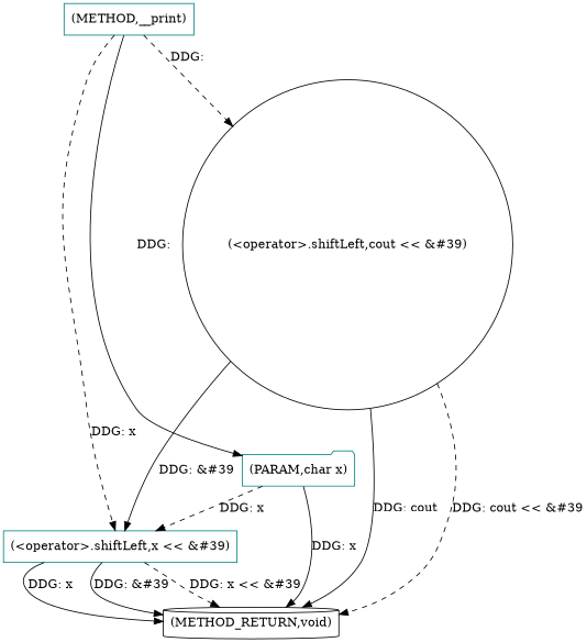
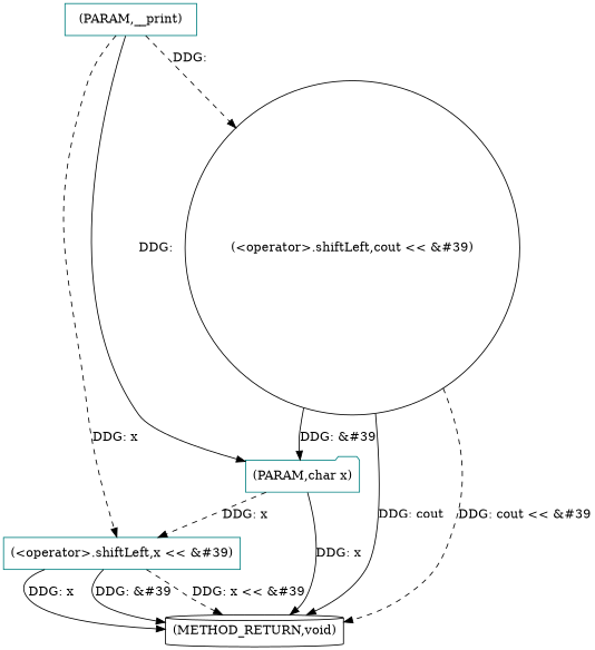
  digraph {
    node [color=teal shape=box]
    edge [style=solid]
-   n1 [label="(METHOD,__print)"]
+   n1 [label="(PARAM,__print)"]
    n2 [label="(PARAM,char x)" shape=folder]
    n3 [color=black label="(<operator>.shiftLeft,cout << &#39)" shape=circle]
    n4 [label="(<operator>.shiftLeft,x << &#39)"]
    n5 [color=black label="(METHOD_RETURN,void)" shape=cylinder]
    n1 -> n2 [label="DDG: "]
    n1 -> n3 [label="DDG: " style=dashed]
    n1 -> n4 [label="DDG: x" style=dashed]
    n2 -> n4 [label="DDG: x" style=dashed]
    n2 -> n5 [label="DDG: x"]
-   n3 -> n4 [label="DDG: &#39"]
+   n3 -> n2 [label="DDG: &#39"]
    n3 -> n5 [label="DDG: cout << &#39" style=dashed]
    n3 -> n5 [label="DDG: cout"]
    n4 -> n5 [label="DDG: x"]
    n4 -> n5 [label="DDG: &#39"]
    n4 -> n5 [label="DDG: x << &#39" style=dashed]
  }
